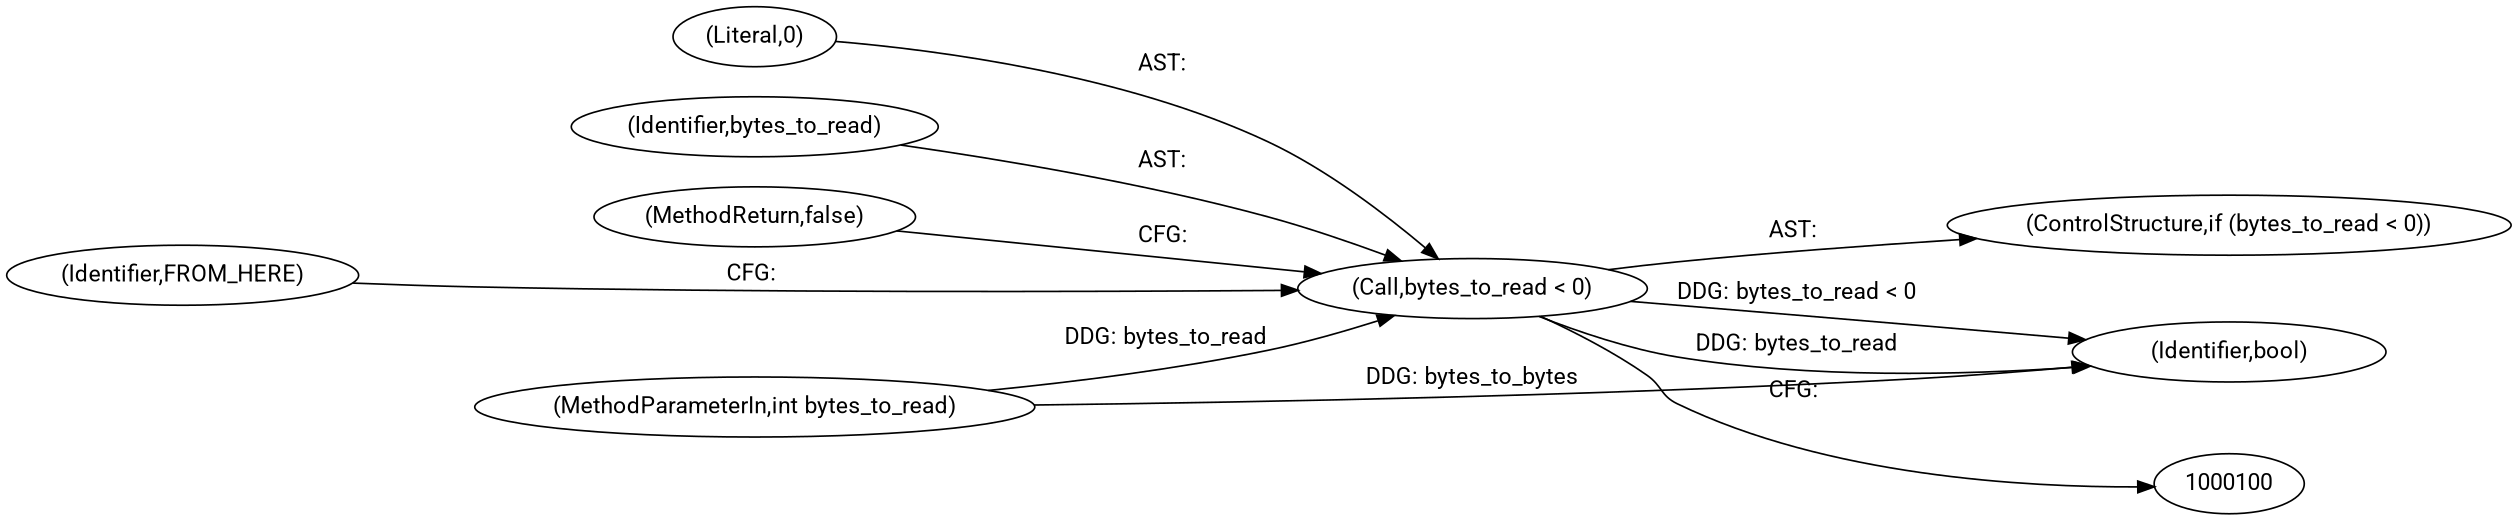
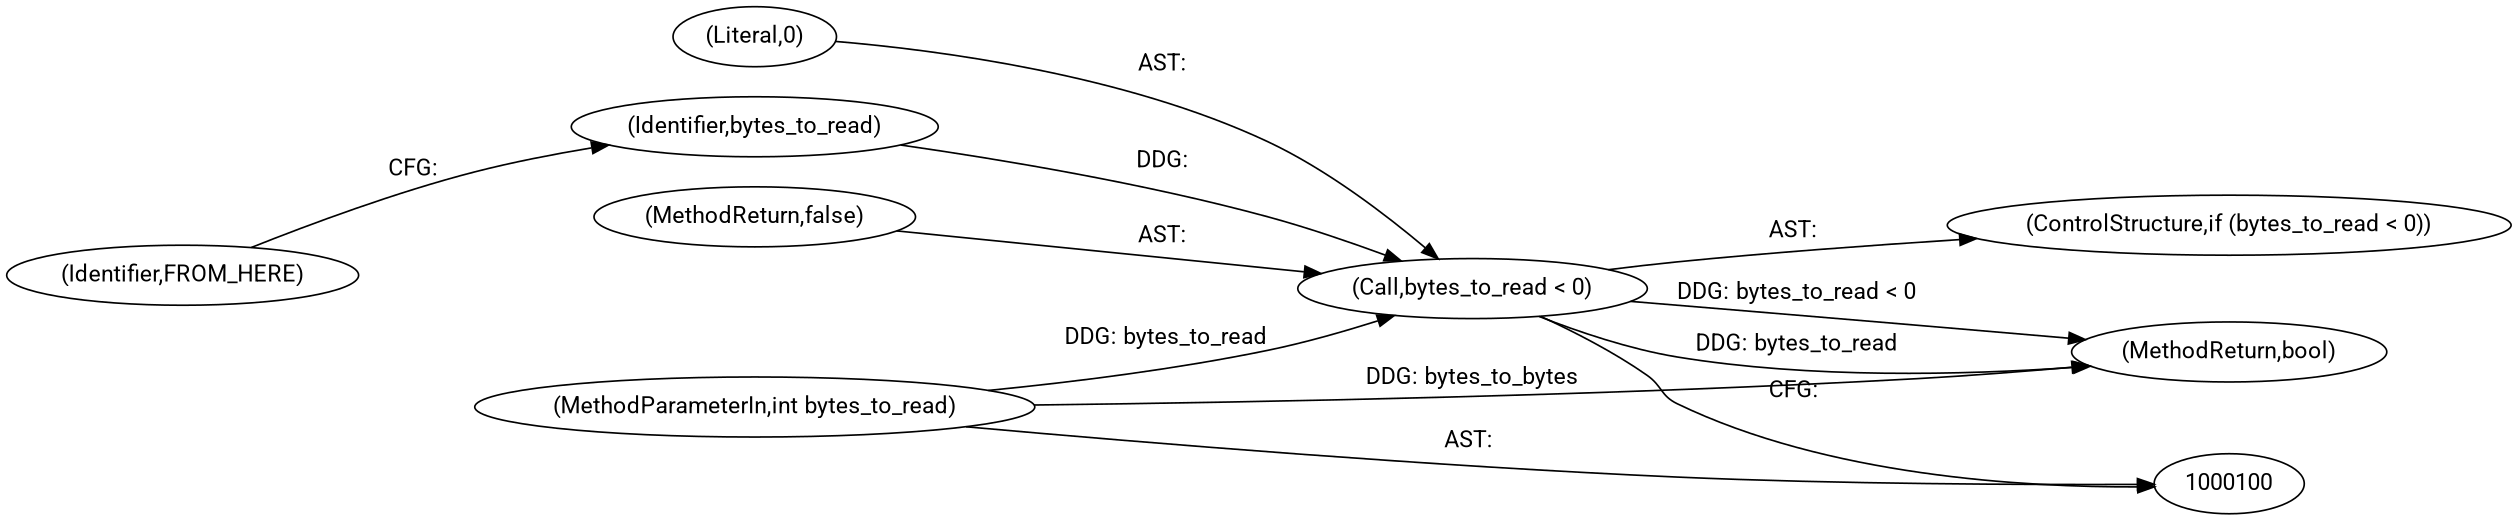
  digraph {
    fontname=Roboto
    rankdir=LR
    node [fontname=Roboto]
    edge [fontname=Roboto]
    n1 [label="(Call,bytes_to_read < 0)"]
    n2 [label="(ControlStructure,if (bytes_to_read < 0))"]
-   n3 [label="(Identifier,bool)"]
+   n3 [label="(MethodReturn,bool)"]
    1000100
    n5 [label="(Literal,0)"]
    n6 [label="(MethodParameterIn,int bytes_to_read)"]
    n7 [label="(Identifier,bytes_to_read)"]
    n8 [label="(MethodReturn,false)"]
    n9 [label="(Identifier,FROM_HERE)"]
    n1 -> n2 [label="AST: "]
    n1 -> n3 [label="DDG: bytes_to_read < 0"]
    n1 -> n3 [label="DDG: bytes_to_read"]
    n1 -> 1000100 [label="CFG: "]
    n5 -> n1 [label="AST: "]
    n6 -> n1 [label="DDG: bytes_to_read"]
    n6 -> n3 [label="DDG: bytes_to_bytes"]
-   n7 -> n1 [label="AST: "]
-   n8 -> n1 [label="CFG: "]
-   n9 -> n1 [label="CFG: "]
+   n6 -> 1000100 [label="AST: "]
+   n7 -> n1 [label="DDG: "]
+   n8 -> n1 [label="AST: "]
+   n9 -> n7 [label="CFG: "]
  }
